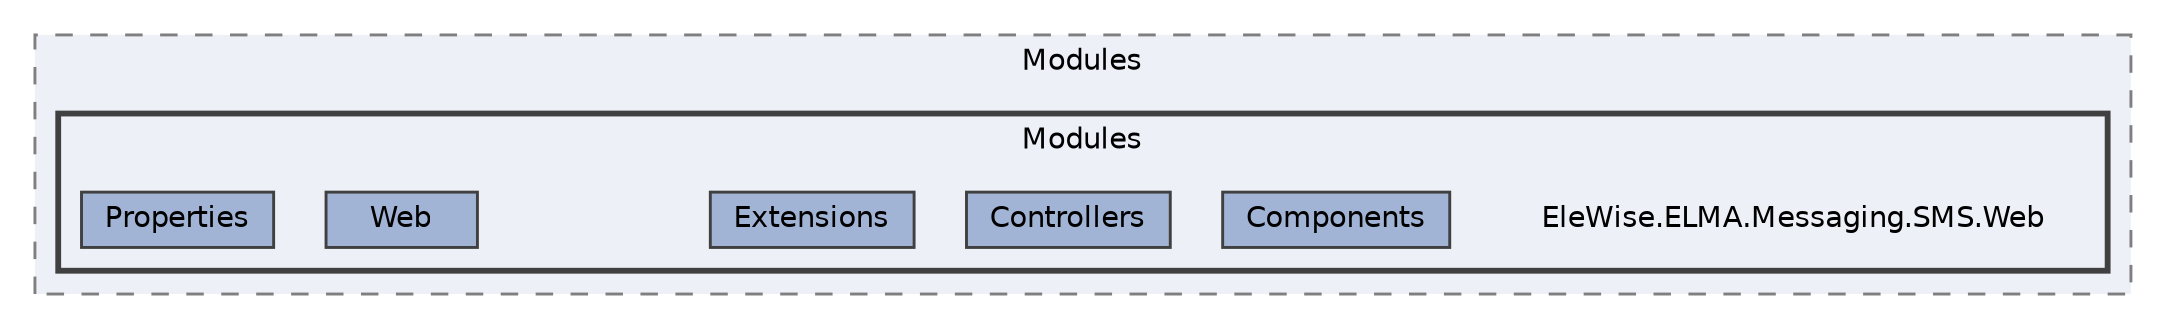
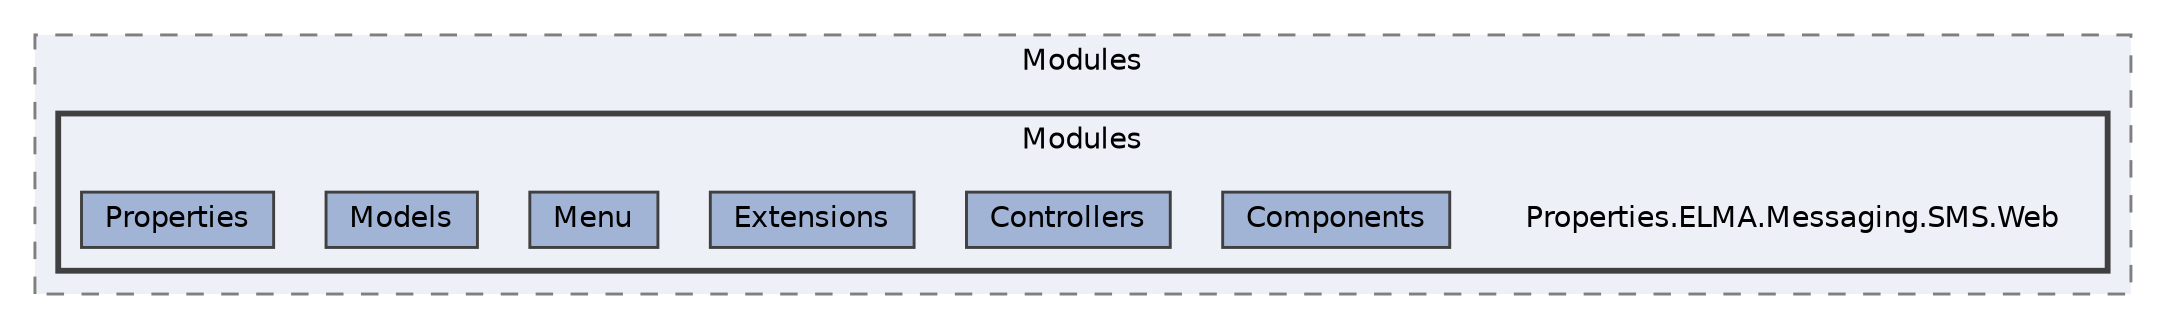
  digraph {
    compound=true
    node [fontname=Helvetica fontsize=10 shape=box color=grey25 fillcolor="#a2b4d6" style=filled]
-   n1 [height=0.2 label="EleWise.ELMA.Messaging.SMS.Web" shape=plaintext width=0.4 color="" fillcolor="" style=""]
+   n1 [height=0.2 label="Properties.ELMA.Messaging.SMS.Web" shape=plaintext width=0.4 color="" fillcolor="" style=""]
    n2 [height=0.2 label=Components width=0.4]
    n3 [height=0.2 label=Controllers width=0.4]
    n4 [height=0.2 label=Extensions width=0.4]
-   n6 [height=0.2 label=Web width=0.4]
+   n5 [height=0.2 label=Menu width=0.4]
+   n6 [height=0.2 label=Models width=0.4]
    n7 [height=0.2 label=Properties width=0.4]
    subgraph cluster_1 {
      bgcolor="#edf0f7"
      fontname=Helvetica
      fontsize=10
      label=Modules
      pencolor=grey50
      style="filled,dashed"
      subgraph cluster_2 {
        bgcolor="#edf0f7"
        fontname=Helvetica
        fontsize=10
        pencolor=grey25
        style="filled,bold"
        n1
        n2
        n3
        n4
+       n5
        n6
        n7
      }
    }
  }
